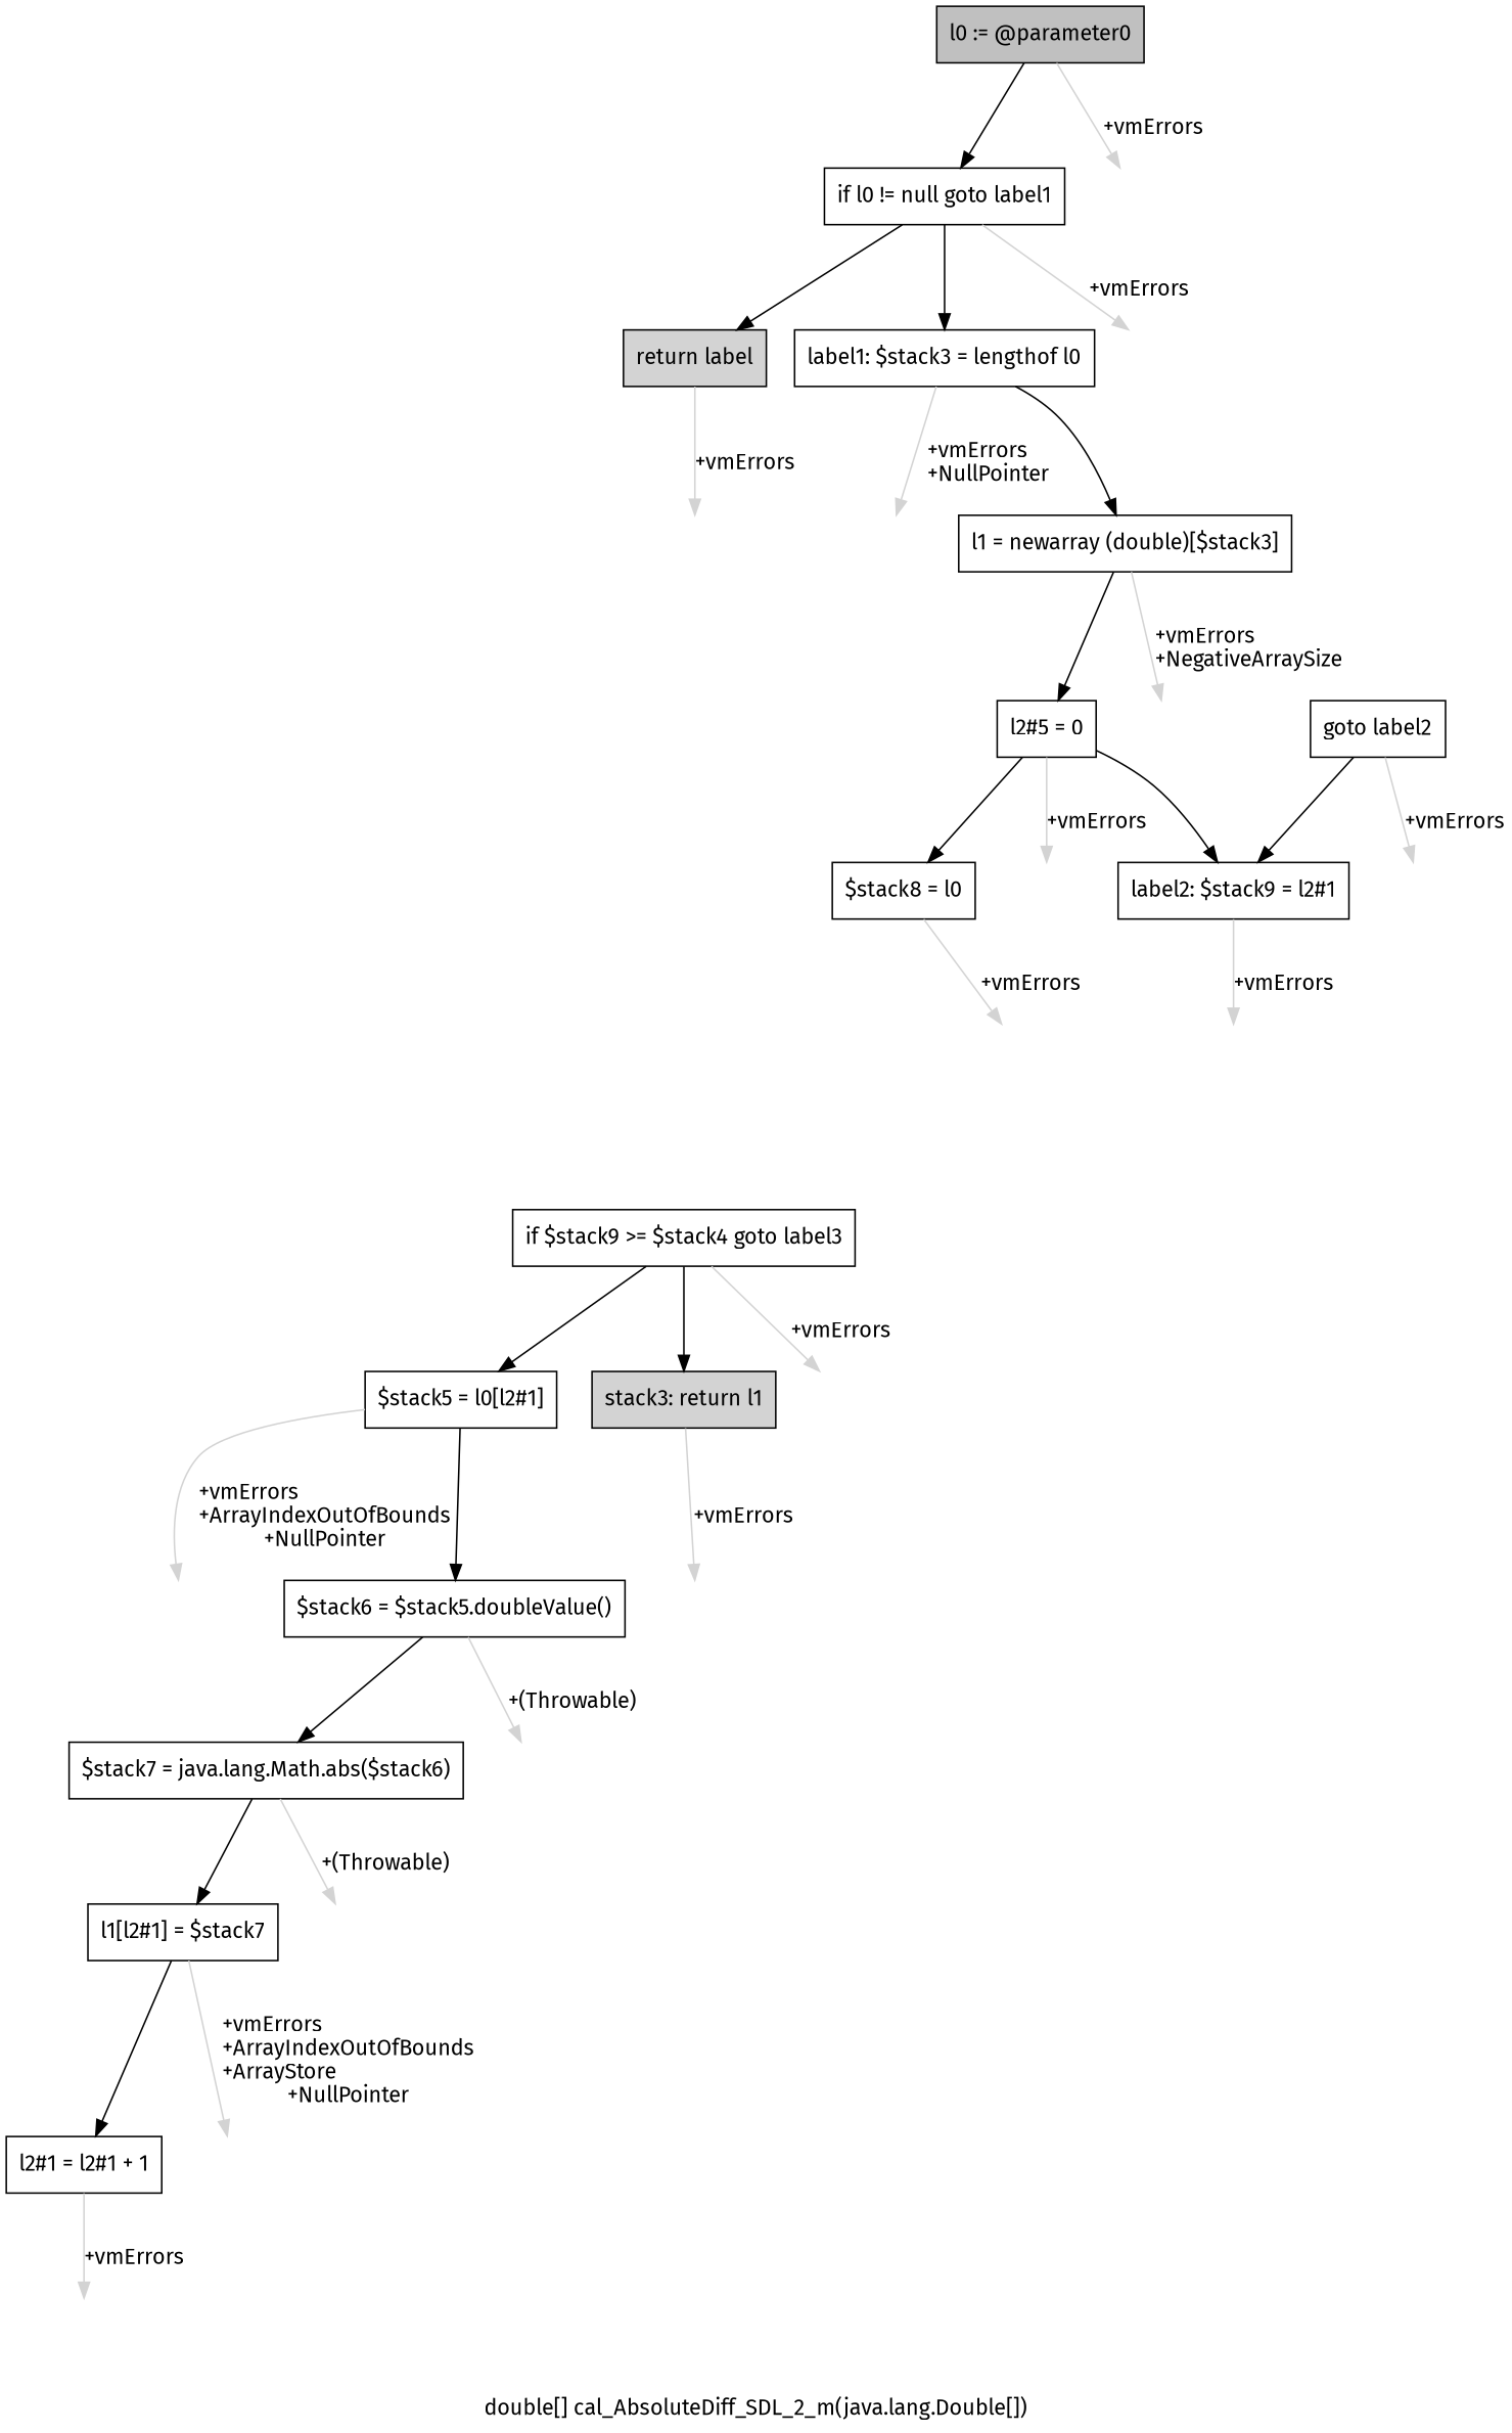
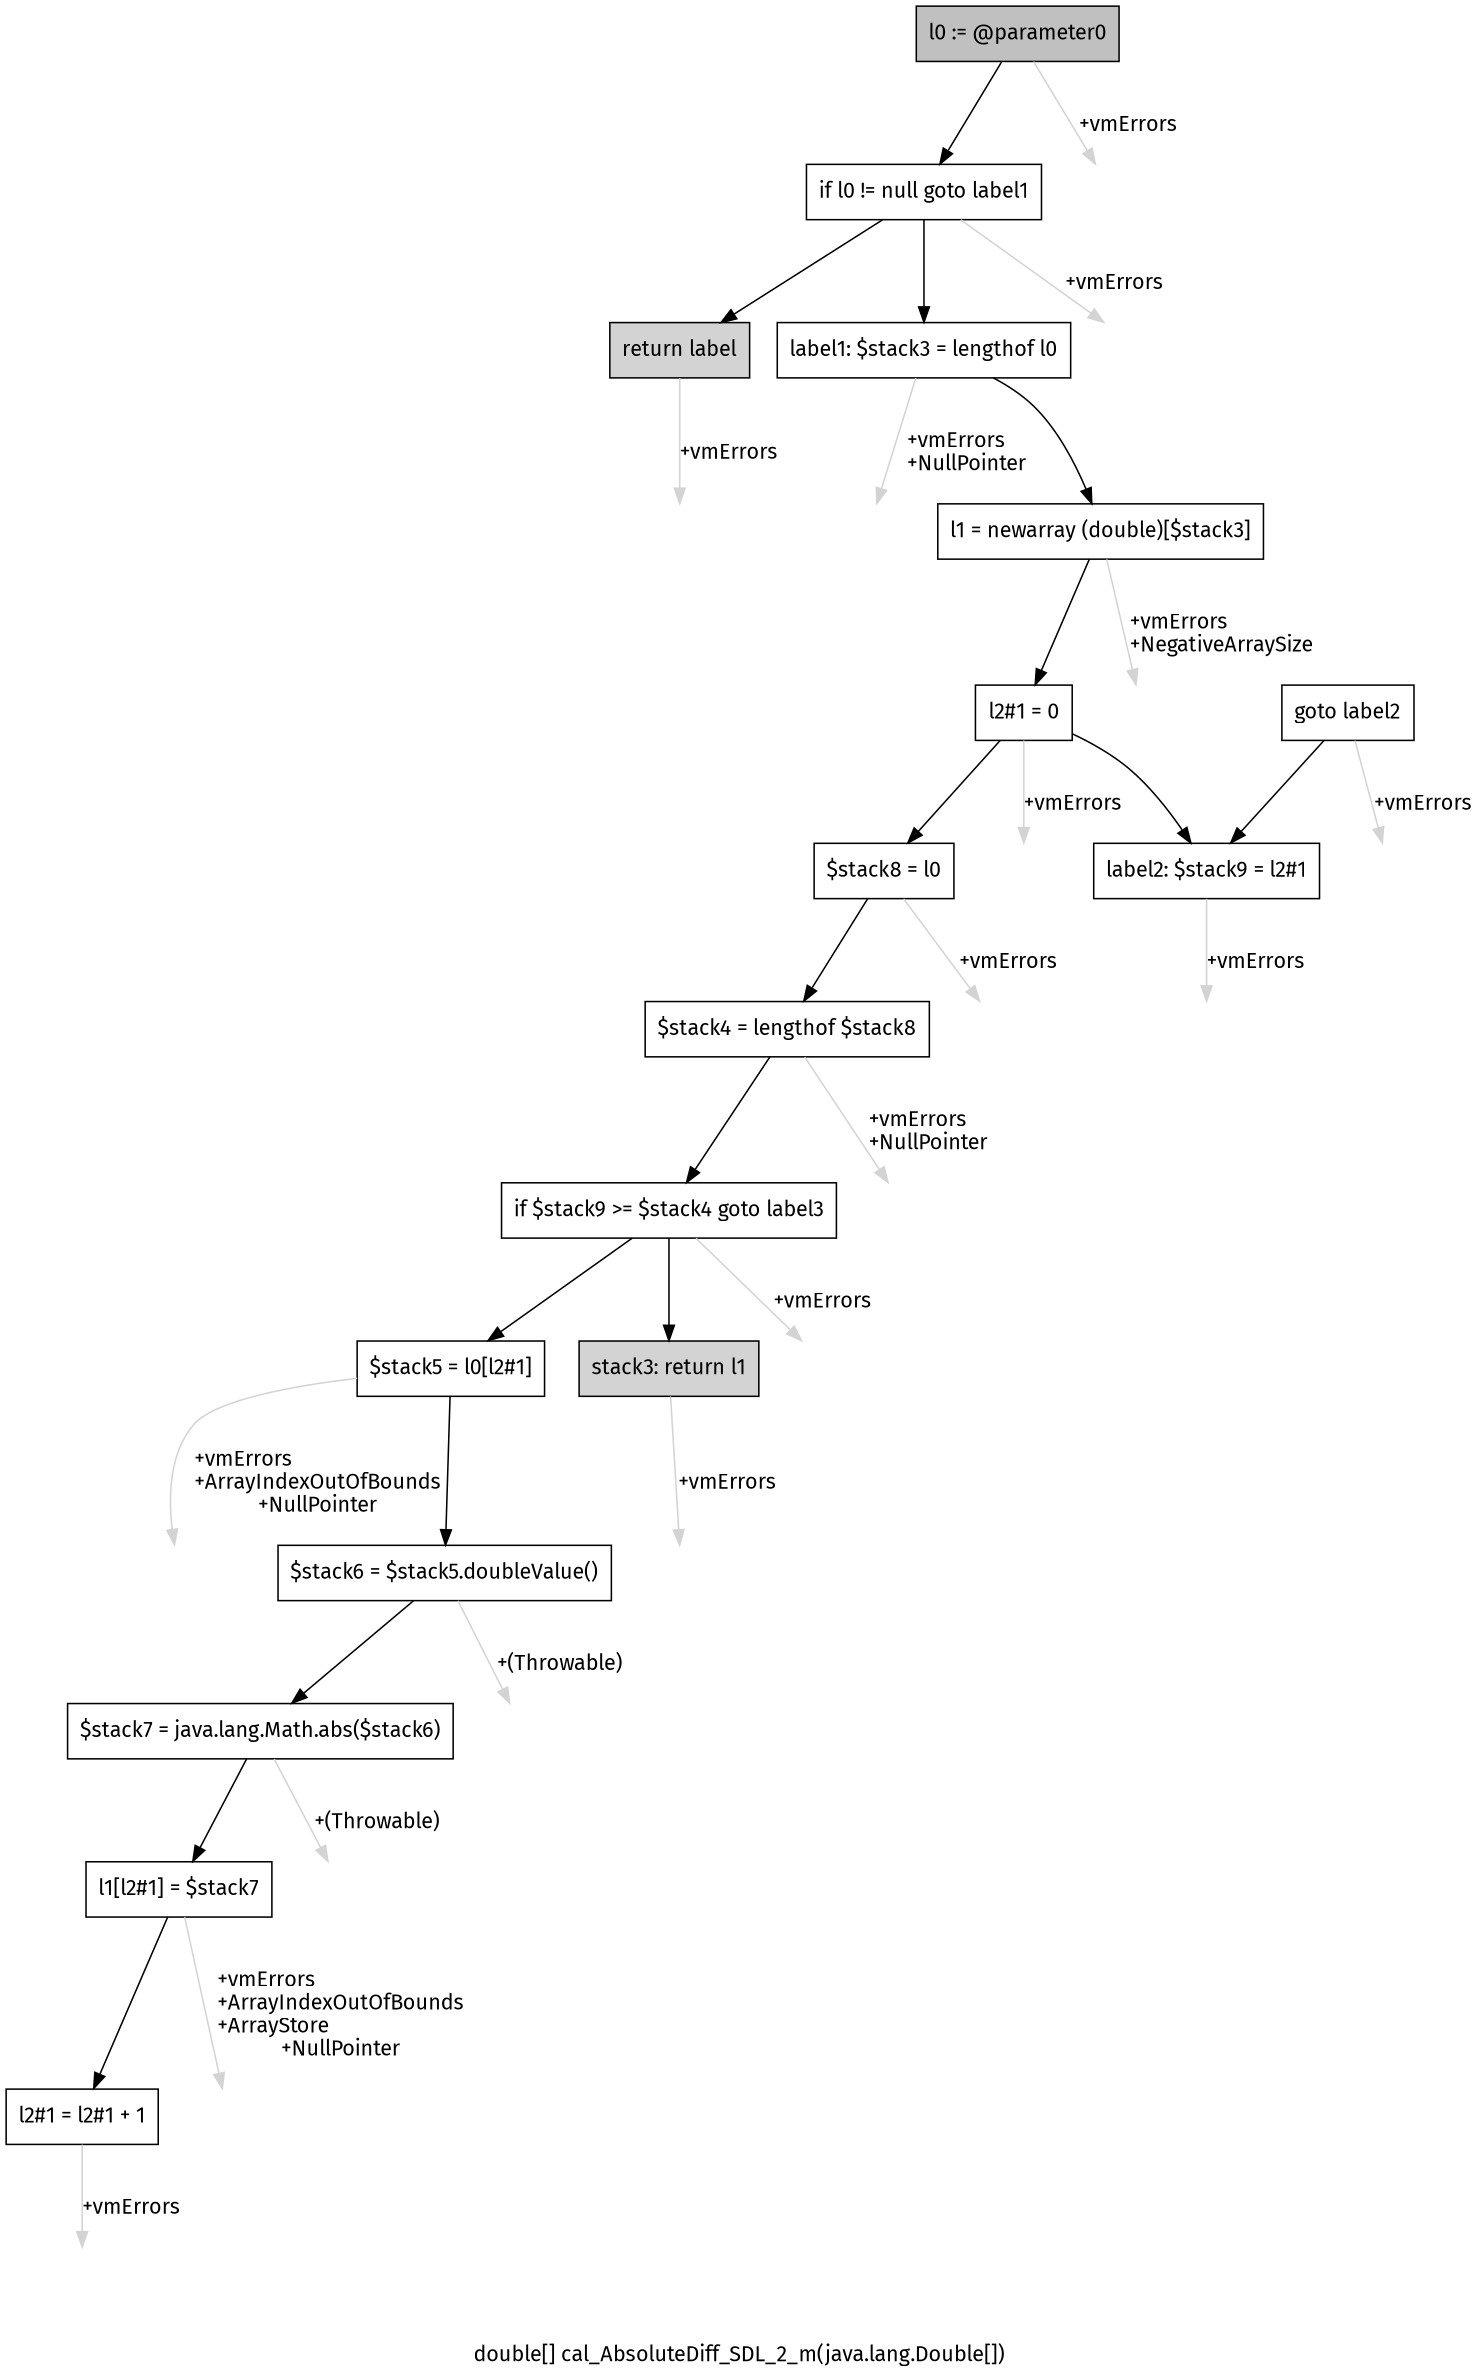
  digraph {
    fontname="Fira Sans"
    label="double[] cal_AbsoluteDiff_SDL_2_m(java.lang.Double[])"
    node [fontname="Fira Sans" shape=box style=invis]
    edge [color=lightgray fontname="Fira Sans"]
    n1 [fillcolor=gray label="l0 := @parameter0" style=filled]
    n2 [label="if l0 != null goto label1" style=""]
    n3 [label=Esc]
    n4 [fillcolor=lightgray label="return label" style=filled]
    n5 [label="label1: $stack3 = lengthof l0" style=""]
    n6 [label=Esc]
    n7 [label=Esc]
    n8 [label="l1 = newarray (double)[$stack3]" style=""]
    n9 [label=Esc]
-   n10 [label="l2#5 = 0" style=""]
+   n10 [label="l2#1 = 0" style=""]
    n11 [label=Esc]
    n12 [label="label2: $stack9 = l2#1" style=""]
    n13 [label=Esc]
    n14 [label="$stack8 = l0" style=""]
    n15 [label=Esc]
+   n16 [label="$stack4 = lengthof $stack8" style=""]
    n17 [label=Esc]
    n18 [label="if $stack9 >= $stack4 goto label3" style=""]
    n19 [label=Esc]
    n20 [label="$stack5 = l0[l2#1]" style=""]
    n21 [fillcolor=lightgray label="stack3: return l1" style=filled]
    n22 [label=Esc]
    n23 [label="$stack6 = $stack5.doubleValue()" style=""]
    n24 [label=Esc]
    n25 [label=Esc]
    n26 [label="$stack7 = java.lang.Math.abs($stack6)" style=""]
    n27 [label=Esc]
    n28 [label="l1[l2#1] = $stack7" style=""]
    n29 [label=Esc]
    n30 [label="l2#1 = l2#1 + 1" style=""]
    n31 [label=Esc]
    n32 [label=Esc]
    n33 [label="goto label2" style=""]
    n34 [label=Esc]
    n1 -> n2 [color=black]
    n1 -> n3 [label="\l+vmErrors"]
    n2 -> n4 [color=black]
    n2 -> n5 [color=black]
    n2 -> n6 [label="\l+vmErrors"]
    n4 -> n7 [label="\l+vmErrors"]
    n5 -> n8 [color=black]
    n5 -> n9 [label="\l+vmErrors\l+NullPointer"]
    n8 -> n10 [color=black]
    n8 -> n11 [label="\l+vmErrors\l+NegativeArraySize"]
    n10 -> n12 [color=black]
    n10 -> n13 [label="\l+vmErrors"]
    n10 -> n14 [color=black]
    n12 -> n15 [label="\l+vmErrors"]
+   n14 -> n16 [color=black]
    n14 -> n17 [label="\l+vmErrors"]
+   n16 -> n18 [color=black]
+   n16 -> n19 [label="\l+vmErrors\l+NullPointer"]
    n18 -> n20 [color=black]
    n18 -> n21 [color=black]
    n18 -> n22 [label="\l+vmErrors"]
    n20 -> n23 [color=black]
    n20 -> n24 [label="\l+vmErrors\l+ArrayIndexOutOfBounds\l+NullPointer"]
    n21 -> n25 [label="\l+vmErrors"]
    n23 -> n26 [color=black]
    n23 -> n27 [label="\l+(Throwable)"]
    n26 -> n28 [color=black]
    n26 -> n29 [label="\l+(Throwable)"]
    n28 -> n30 [color=black]
    n28 -> n31 [label="\l+vmErrors\l+ArrayIndexOutOfBounds\l+ArrayStore\l+NullPointer"]
    n30 -> n32 [label="\l+vmErrors"]
    n33 -> n12 [color=black]
    n33 -> n34 [label="\l+vmErrors"]
  }
